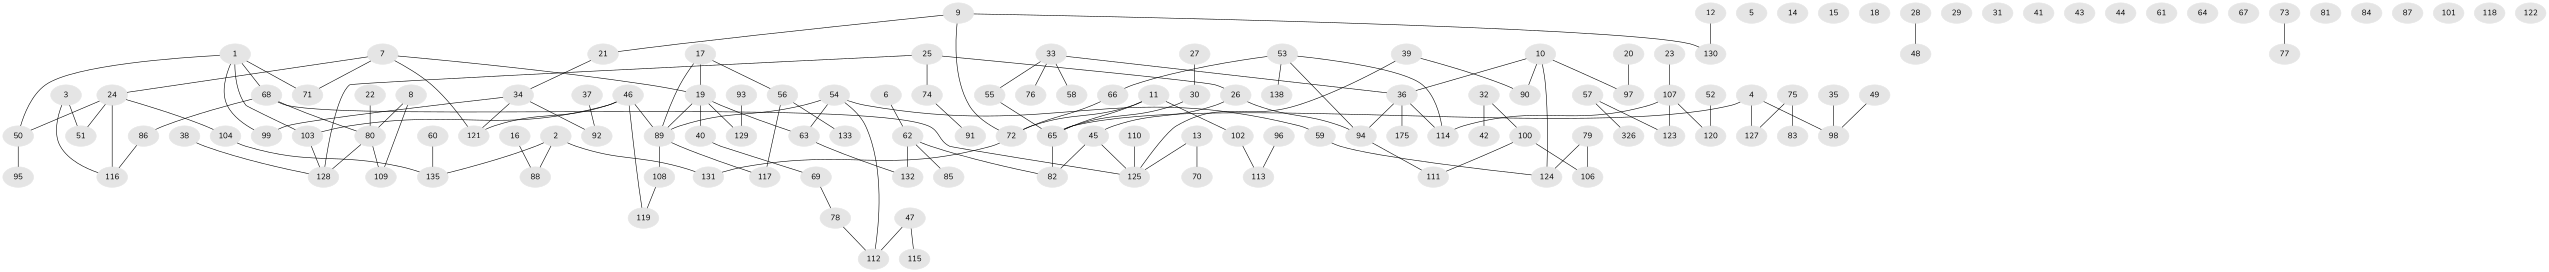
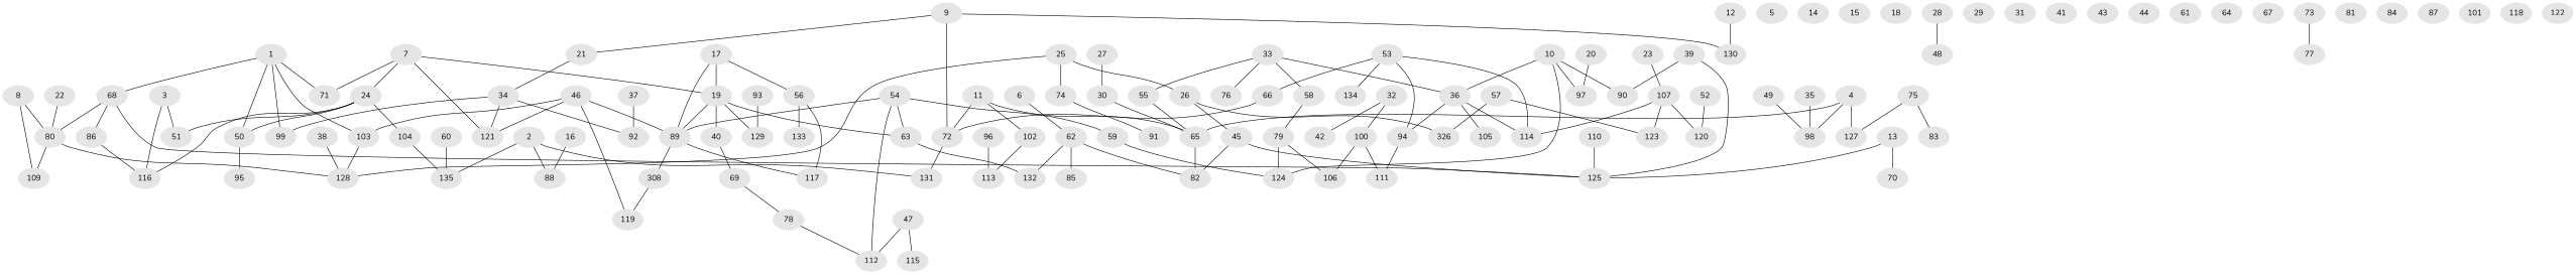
  graph {
    fontname=Nunito
    node [color=gray90 fontname=Nunito style=filled]
    edge [fontname=Nunito]
    1
    50
    68
    71
    99
    103
    95
    80
    125
    86
    128
    2
    88
    131
    135
    3
    51
    116
    34
    121
    92
    4
    65
    98
    127
    82
    5
    6
    62
    85
    132
    7
    19
    24
    89
    40
    63
    129
    104
    8
    109
    9
    21
    72
    130
    10
    36
    90
    97
    124
    94
-   105 [label=175]
+   105
    114
    11
    102
    113
    12
    13
    70
    14
    15
    16
    17
    56
    117
    133
-   108
+   108 [label=308]
    18
    69
    20
    22
    23
    107
    120
    123
    25
    26
    74
    45
    n80 [label=326]
    91
    27
    30
    28
    48
    29
    31
    32
    42
    100
    106
    111
    33
    55
    58
    76
    79
    35
    37
    38
    39
    78
    41
    43
    44
    46
    119
    47
    112
    115
    49
    52
    53
    66
-   134 [label=138]
+   134
    54
    59
    57
    60
    61
    64
    67
    73
    77
    75
    83
    81
    84
    87
    93
    96
    101
    110
    118
    122
    1 -- 50
    1 -- 68
    1 -- 71
    1 -- 99
    1 -- 103
    50 -- 95
    68 -- 80
    68 -- 125
    68 -- 86
    103 -- 128
    80 -- 128
    80 -- 109
    86 -- 116
    2 -- 88
    2 -- 131
    2 -- 135
    3 -- 51
    3 -- 116
    34 -- 99
    34 -- 121
    34 -- 92
    4 -- 65
    4 -- 98
    4 -- 127
    65 -- 82
    6 -- 62
    62 -- 82
    62 -- 85
    62 -- 132
    7 -- 71
    7 -- 121
    7 -- 19
    7 -- 24
    19 -- 89
    19 -- 40
    19 -- 63
    19 -- 129
    24 -- 50
    24 -- 51
    24 -- 116
    24 -- 104
    89 -- 117
    89 -- 108
    40 -- 69
    63 -- 132
    104 -- 135
    8 -- 80
    8 -- 109
    9 -- 21
    9 -- 72
    9 -- 130
    21 -- 34
    72 -- 131
    10 -- 36
    10 -- 90
    10 -- 97
    10 -- 124
    36 -- 94
    36 -- 105
    36 -- 114
    94 -- 111
    11 -- 65
    11 -- 72
    11 -- 102
    102 -- 113
    12 -- 130
    13 -- 125
    13 -- 70
    16 -- 88
    17 -- 19
    17 -- 89
    17 -- 56
    56 -- 117
    56 -- 133
    108 -- 119
    69 -- 78
    20 -- 97
    22 -- 80
    23 -- 107
    107 -- 114
    107 -- 120
    107 -- 123
    25 -- 128
    25 -- 26
    25 -- 74
    26 -- 45
-   26 -- 94
+   26 -- n80
    74 -- 91
    45 -- 125
    45 -- 82
    27 -- 30
    30 -- 65
    28 -- 48
    32 -- 42
    32 -- 100
    100 -- 106
    100 -- 111
    33 -- 36
    33 -- 55
    33 -- 58
    33 -- 76
    55 -- 65
+   58 -- 79
    79 -- 124
    79 -- 106
    35 -- 98
    37 -- 92
    38 -- 128
    39 -- 125
    39 -- 90
    78 -- 112
    46 -- 103
    46 -- 121
    46 -- 89
    46 -- 119
    47 -- 112
    47 -- 115
    49 -- 98
    52 -- 120
    53 -- 94
    53 -- 114
    53 -- 66
    53 -- 134
    66 -- 72
    54 -- 89
    54 -- 63
    54 -- 112
    54 -- 59
    59 -- 124
    57 -- 123
    57 -- n80
    60 -- 135
    73 -- 77
    75 -- 127
    75 -- 83
    93 -- 129
    96 -- 113
    110 -- 125
  }
